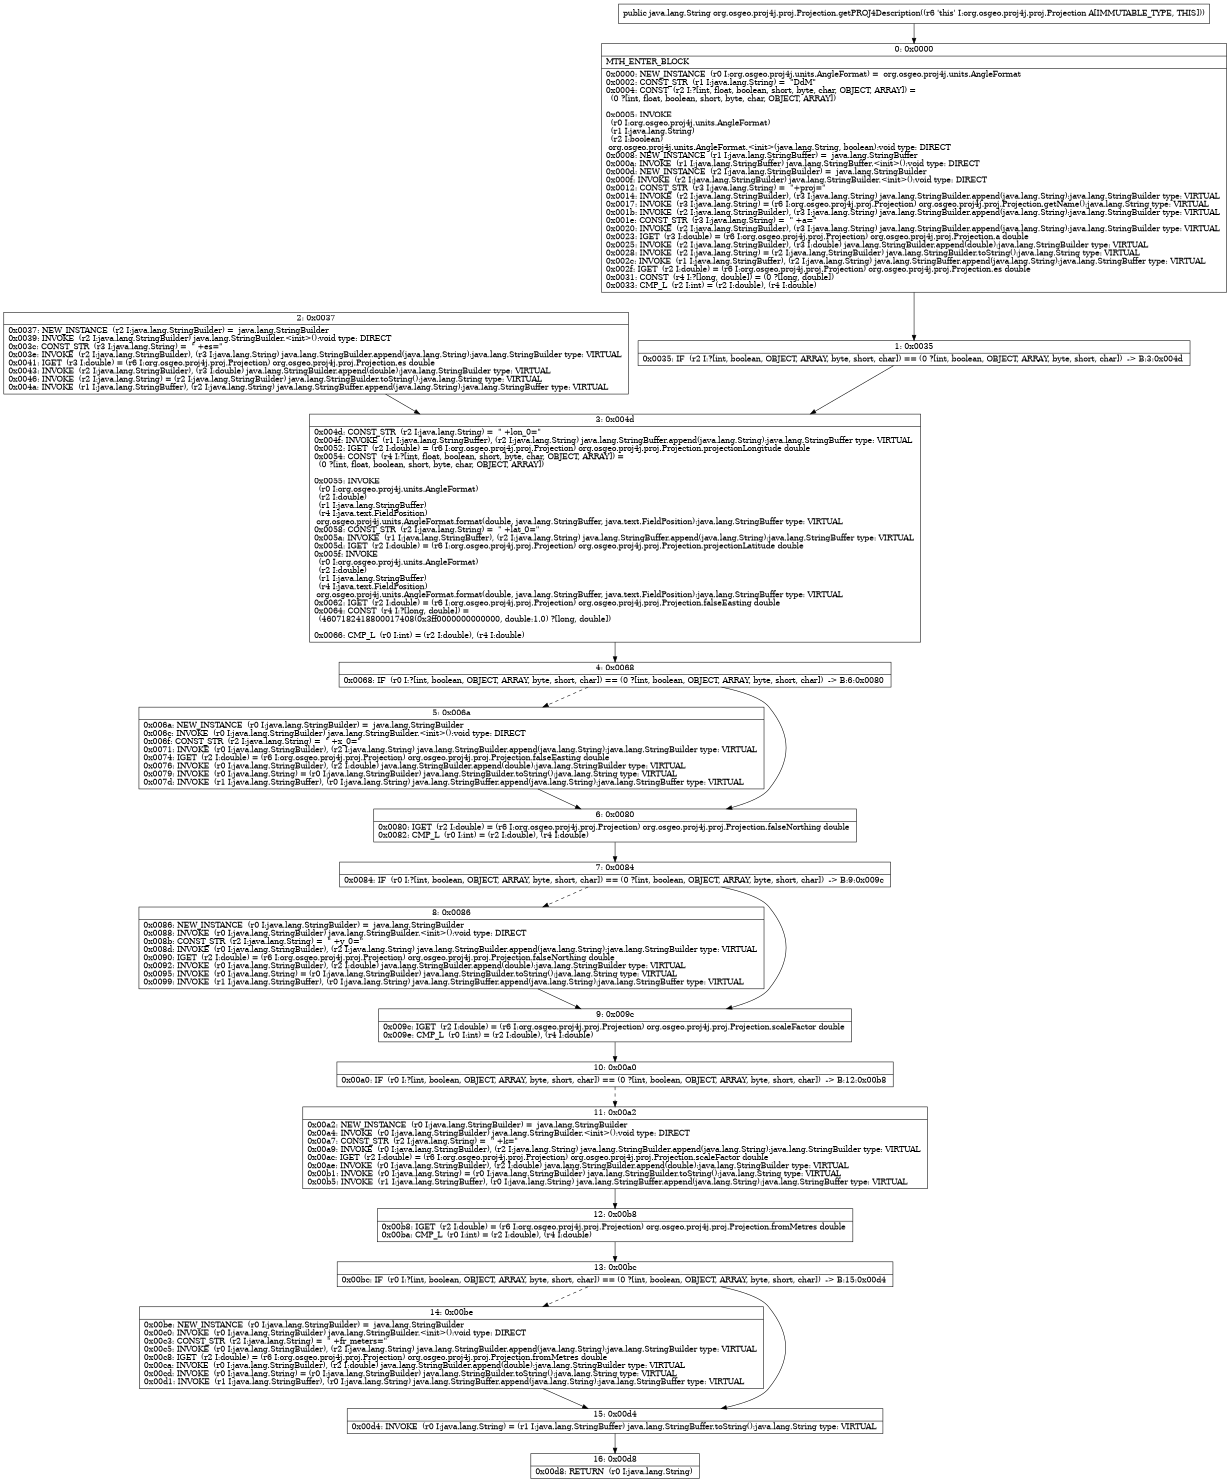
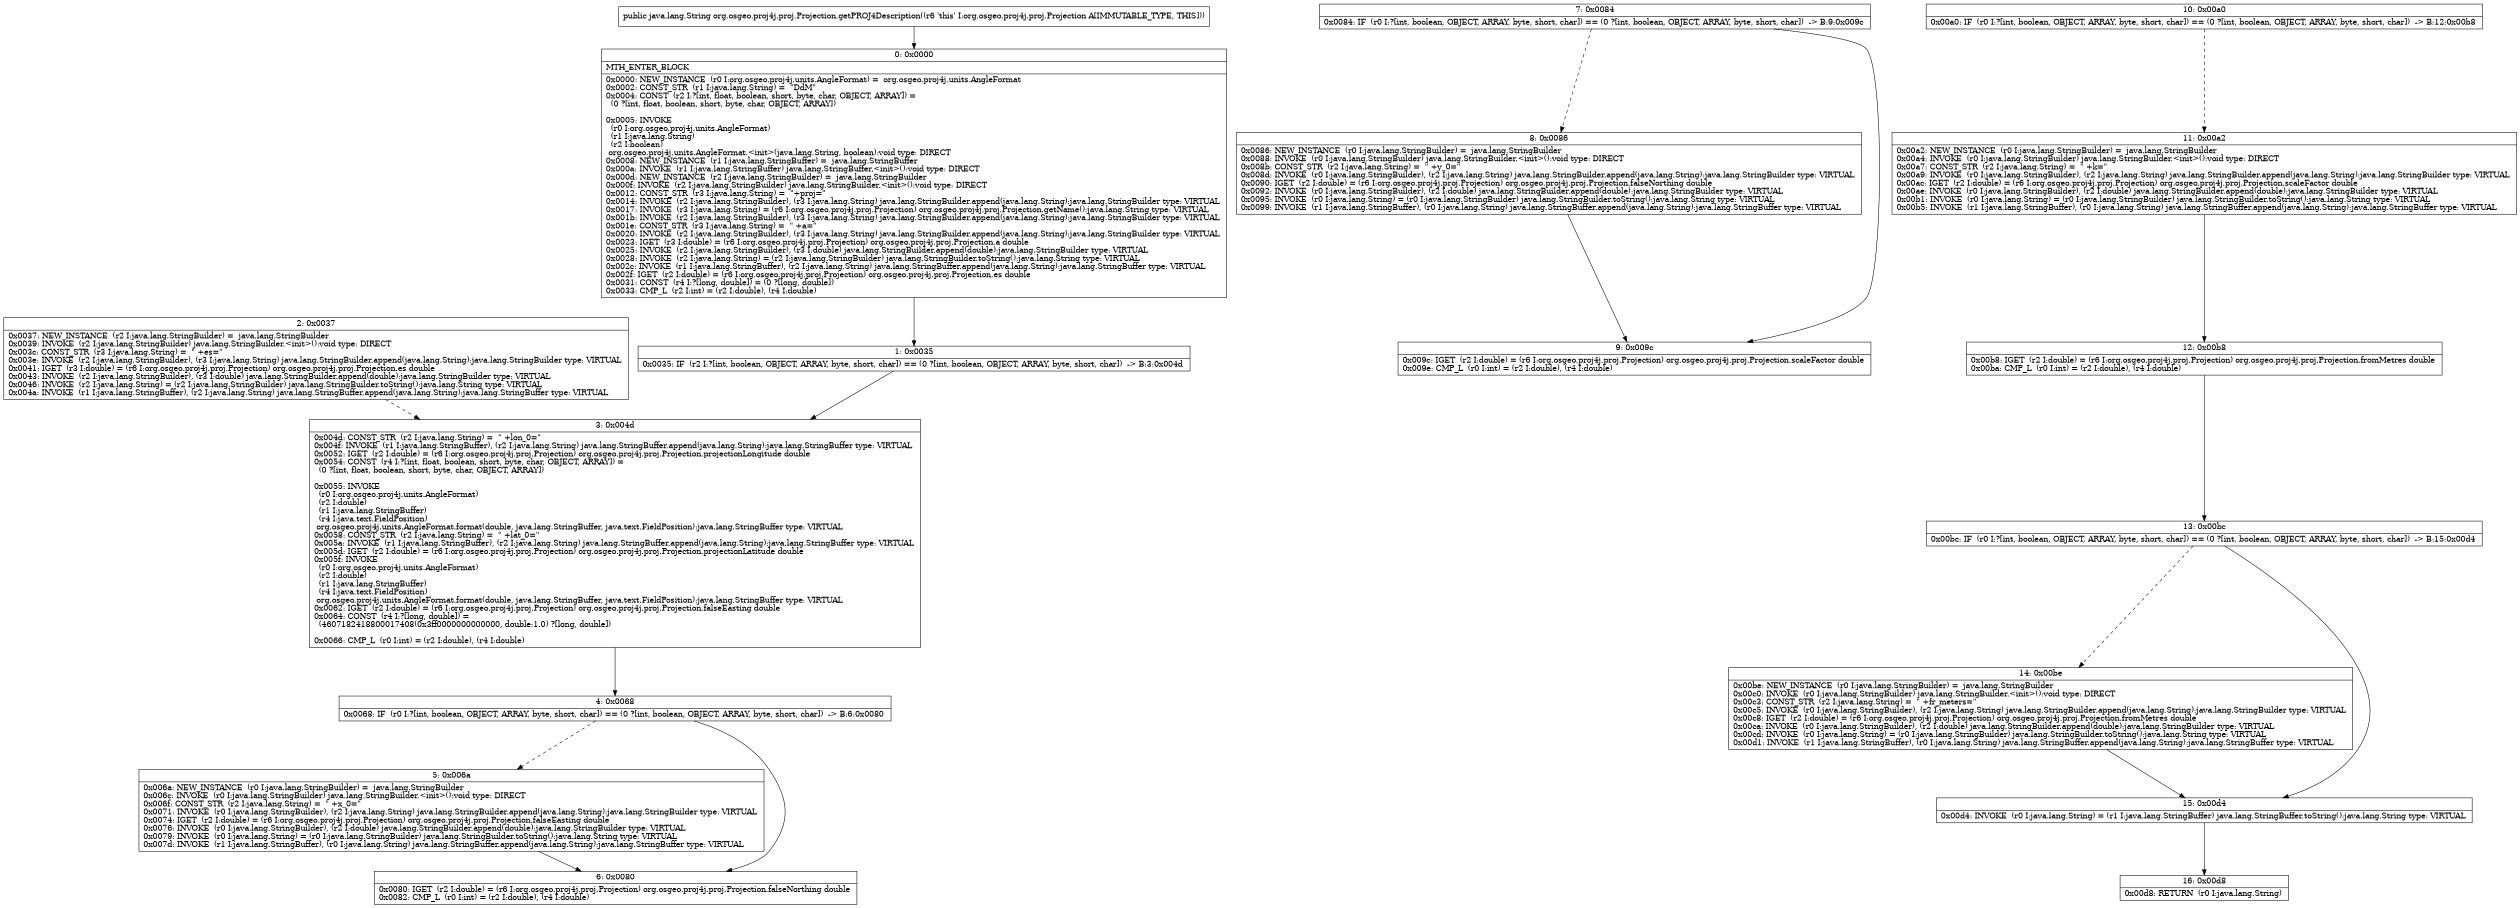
  digraph {
    node [shape=record]
    n1 [label="{0\:\ 0x0000|MTH_ENTER_BLOCK\l|0x0000: NEW_INSTANCE  (r0 I:org.osgeo.proj4j.units.AngleFormat) =  org.osgeo.proj4j.units.AngleFormat \l0x0002: CONST_STR  (r1 I:java.lang.String) =  \"DdM\" \l0x0004: CONST  (r2 I:?[int, float, boolean, short, byte, char, OBJECT, ARRAY]) = \l  (0 ?[int, float, boolean, short, byte, char, OBJECT, ARRAY])\l \l0x0005: INVOKE  \l  (r0 I:org.osgeo.proj4j.units.AngleFormat)\l  (r1 I:java.lang.String)\l  (r2 I:boolean)\l org.osgeo.proj4j.units.AngleFormat.\<init\>(java.lang.String, boolean):void type: DIRECT \l0x0008: NEW_INSTANCE  (r1 I:java.lang.StringBuffer) =  java.lang.StringBuffer \l0x000a: INVOKE  (r1 I:java.lang.StringBuffer) java.lang.StringBuffer.\<init\>():void type: DIRECT \l0x000d: NEW_INSTANCE  (r2 I:java.lang.StringBuilder) =  java.lang.StringBuilder \l0x000f: INVOKE  (r2 I:java.lang.StringBuilder) java.lang.StringBuilder.\<init\>():void type: DIRECT \l0x0012: CONST_STR  (r3 I:java.lang.String) =  \"+proj=\" \l0x0014: INVOKE  (r2 I:java.lang.StringBuilder), (r3 I:java.lang.String) java.lang.StringBuilder.append(java.lang.String):java.lang.StringBuilder type: VIRTUAL \l0x0017: INVOKE  (r3 I:java.lang.String) = (r6 I:org.osgeo.proj4j.proj.Projection) org.osgeo.proj4j.proj.Projection.getName():java.lang.String type: VIRTUAL \l0x001b: INVOKE  (r2 I:java.lang.StringBuilder), (r3 I:java.lang.String) java.lang.StringBuilder.append(java.lang.String):java.lang.StringBuilder type: VIRTUAL \l0x001e: CONST_STR  (r3 I:java.lang.String) =  \" +a=\" \l0x0020: INVOKE  (r2 I:java.lang.StringBuilder), (r3 I:java.lang.String) java.lang.StringBuilder.append(java.lang.String):java.lang.StringBuilder type: VIRTUAL \l0x0023: IGET  (r3 I:double) = (r6 I:org.osgeo.proj4j.proj.Projection) org.osgeo.proj4j.proj.Projection.a double \l0x0025: INVOKE  (r2 I:java.lang.StringBuilder), (r3 I:double) java.lang.StringBuilder.append(double):java.lang.StringBuilder type: VIRTUAL \l0x0028: INVOKE  (r2 I:java.lang.String) = (r2 I:java.lang.StringBuilder) java.lang.StringBuilder.toString():java.lang.String type: VIRTUAL \l0x002c: INVOKE  (r1 I:java.lang.StringBuffer), (r2 I:java.lang.String) java.lang.StringBuffer.append(java.lang.String):java.lang.StringBuffer type: VIRTUAL \l0x002f: IGET  (r2 I:double) = (r6 I:org.osgeo.proj4j.proj.Projection) org.osgeo.proj4j.proj.Projection.es double \l0x0031: CONST  (r4 I:?[long, double]) = (0 ?[long, double]) \l0x0033: CMP_L  (r2 I:int) = (r2 I:double), (r4 I:double) \l}"]
    n2 [label="{1\:\ 0x0035|0x0035: IF  (r2 I:?[int, boolean, OBJECT, ARRAY, byte, short, char]) == (0 ?[int, boolean, OBJECT, ARRAY, byte, short, char])  \-\> B:3:0x004d \l}"]
    n3 [label="{3\:\ 0x004d|0x004d: CONST_STR  (r2 I:java.lang.String) =  \" +lon_0=\" \l0x004f: INVOKE  (r1 I:java.lang.StringBuffer), (r2 I:java.lang.String) java.lang.StringBuffer.append(java.lang.String):java.lang.StringBuffer type: VIRTUAL \l0x0052: IGET  (r2 I:double) = (r6 I:org.osgeo.proj4j.proj.Projection) org.osgeo.proj4j.proj.Projection.projectionLongitude double \l0x0054: CONST  (r4 I:?[int, float, boolean, short, byte, char, OBJECT, ARRAY]) = \l  (0 ?[int, float, boolean, short, byte, char, OBJECT, ARRAY])\l \l0x0055: INVOKE  \l  (r0 I:org.osgeo.proj4j.units.AngleFormat)\l  (r2 I:double)\l  (r1 I:java.lang.StringBuffer)\l  (r4 I:java.text.FieldPosition)\l org.osgeo.proj4j.units.AngleFormat.format(double, java.lang.StringBuffer, java.text.FieldPosition):java.lang.StringBuffer type: VIRTUAL \l0x0058: CONST_STR  (r2 I:java.lang.String) =  \" +lat_0=\" \l0x005a: INVOKE  (r1 I:java.lang.StringBuffer), (r2 I:java.lang.String) java.lang.StringBuffer.append(java.lang.String):java.lang.StringBuffer type: VIRTUAL \l0x005d: IGET  (r2 I:double) = (r6 I:org.osgeo.proj4j.proj.Projection) org.osgeo.proj4j.proj.Projection.projectionLatitude double \l0x005f: INVOKE  \l  (r0 I:org.osgeo.proj4j.units.AngleFormat)\l  (r2 I:double)\l  (r1 I:java.lang.StringBuffer)\l  (r4 I:java.text.FieldPosition)\l org.osgeo.proj4j.units.AngleFormat.format(double, java.lang.StringBuffer, java.text.FieldPosition):java.lang.StringBuffer type: VIRTUAL \l0x0062: IGET  (r2 I:double) = (r6 I:org.osgeo.proj4j.proj.Projection) org.osgeo.proj4j.proj.Projection.falseEasting double \l0x0064: CONST  (r4 I:?[long, double]) = \l  (4607182418800017408(0x3ff0000000000000, double:1.0) ?[long, double])\l \l0x0066: CMP_L  (r0 I:int) = (r2 I:double), (r4 I:double) \l}"]
    n4 [label="{2\:\ 0x0037|0x0037: NEW_INSTANCE  (r2 I:java.lang.StringBuilder) =  java.lang.StringBuilder \l0x0039: INVOKE  (r2 I:java.lang.StringBuilder) java.lang.StringBuilder.\<init\>():void type: DIRECT \l0x003c: CONST_STR  (r3 I:java.lang.String) =  \" +es=\" \l0x003e: INVOKE  (r2 I:java.lang.StringBuilder), (r3 I:java.lang.String) java.lang.StringBuilder.append(java.lang.String):java.lang.StringBuilder type: VIRTUAL \l0x0041: IGET  (r3 I:double) = (r6 I:org.osgeo.proj4j.proj.Projection) org.osgeo.proj4j.proj.Projection.es double \l0x0043: INVOKE  (r2 I:java.lang.StringBuilder), (r3 I:double) java.lang.StringBuilder.append(double):java.lang.StringBuilder type: VIRTUAL \l0x0046: INVOKE  (r2 I:java.lang.String) = (r2 I:java.lang.StringBuilder) java.lang.StringBuilder.toString():java.lang.String type: VIRTUAL \l0x004a: INVOKE  (r1 I:java.lang.StringBuffer), (r2 I:java.lang.String) java.lang.StringBuffer.append(java.lang.String):java.lang.StringBuffer type: VIRTUAL \l}"]
    n5 [label="{4\:\ 0x0068|0x0068: IF  (r0 I:?[int, boolean, OBJECT, ARRAY, byte, short, char]) == (0 ?[int, boolean, OBJECT, ARRAY, byte, short, char])  \-\> B:6:0x0080 \l}"]
    n6 [label="{5\:\ 0x006a|0x006a: NEW_INSTANCE  (r0 I:java.lang.StringBuilder) =  java.lang.StringBuilder \l0x006c: INVOKE  (r0 I:java.lang.StringBuilder) java.lang.StringBuilder.\<init\>():void type: DIRECT \l0x006f: CONST_STR  (r2 I:java.lang.String) =  \" +x_0=\" \l0x0071: INVOKE  (r0 I:java.lang.StringBuilder), (r2 I:java.lang.String) java.lang.StringBuilder.append(java.lang.String):java.lang.StringBuilder type: VIRTUAL \l0x0074: IGET  (r2 I:double) = (r6 I:org.osgeo.proj4j.proj.Projection) org.osgeo.proj4j.proj.Projection.falseEasting double \l0x0076: INVOKE  (r0 I:java.lang.StringBuilder), (r2 I:double) java.lang.StringBuilder.append(double):java.lang.StringBuilder type: VIRTUAL \l0x0079: INVOKE  (r0 I:java.lang.String) = (r0 I:java.lang.StringBuilder) java.lang.StringBuilder.toString():java.lang.String type: VIRTUAL \l0x007d: INVOKE  (r1 I:java.lang.StringBuffer), (r0 I:java.lang.String) java.lang.StringBuffer.append(java.lang.String):java.lang.StringBuffer type: VIRTUAL \l}"]
    n7 [label="{6\:\ 0x0080|0x0080: IGET  (r2 I:double) = (r6 I:org.osgeo.proj4j.proj.Projection) org.osgeo.proj4j.proj.Projection.falseNorthing double \l0x0082: CMP_L  (r0 I:int) = (r2 I:double), (r4 I:double) \l}"]
    n8 [label="{7\:\ 0x0084|0x0084: IF  (r0 I:?[int, boolean, OBJECT, ARRAY, byte, short, char]) == (0 ?[int, boolean, OBJECT, ARRAY, byte, short, char])  \-\> B:9:0x009c \l}"]
    n9 [label="{8\:\ 0x0086|0x0086: NEW_INSTANCE  (r0 I:java.lang.StringBuilder) =  java.lang.StringBuilder \l0x0088: INVOKE  (r0 I:java.lang.StringBuilder) java.lang.StringBuilder.\<init\>():void type: DIRECT \l0x008b: CONST_STR  (r2 I:java.lang.String) =  \" +y_0=\" \l0x008d: INVOKE  (r0 I:java.lang.StringBuilder), (r2 I:java.lang.String) java.lang.StringBuilder.append(java.lang.String):java.lang.StringBuilder type: VIRTUAL \l0x0090: IGET  (r2 I:double) = (r6 I:org.osgeo.proj4j.proj.Projection) org.osgeo.proj4j.proj.Projection.falseNorthing double \l0x0092: INVOKE  (r0 I:java.lang.StringBuilder), (r2 I:double) java.lang.StringBuilder.append(double):java.lang.StringBuilder type: VIRTUAL \l0x0095: INVOKE  (r0 I:java.lang.String) = (r0 I:java.lang.StringBuilder) java.lang.StringBuilder.toString():java.lang.String type: VIRTUAL \l0x0099: INVOKE  (r1 I:java.lang.StringBuffer), (r0 I:java.lang.String) java.lang.StringBuffer.append(java.lang.String):java.lang.StringBuffer type: VIRTUAL \l}"]
    n10 [label="{9\:\ 0x009c|0x009c: IGET  (r2 I:double) = (r6 I:org.osgeo.proj4j.proj.Projection) org.osgeo.proj4j.proj.Projection.scaleFactor double \l0x009e: CMP_L  (r0 I:int) = (r2 I:double), (r4 I:double) \l}"]
    n11 [label="{10\:\ 0x00a0|0x00a0: IF  (r0 I:?[int, boolean, OBJECT, ARRAY, byte, short, char]) == (0 ?[int, boolean, OBJECT, ARRAY, byte, short, char])  \-\> B:12:0x00b8 \l}"]
    n12 [label="{11\:\ 0x00a2|0x00a2: NEW_INSTANCE  (r0 I:java.lang.StringBuilder) =  java.lang.StringBuilder \l0x00a4: INVOKE  (r0 I:java.lang.StringBuilder) java.lang.StringBuilder.\<init\>():void type: DIRECT \l0x00a7: CONST_STR  (r2 I:java.lang.String) =  \" +k=\" \l0x00a9: INVOKE  (r0 I:java.lang.StringBuilder), (r2 I:java.lang.String) java.lang.StringBuilder.append(java.lang.String):java.lang.StringBuilder type: VIRTUAL \l0x00ac: IGET  (r2 I:double) = (r6 I:org.osgeo.proj4j.proj.Projection) org.osgeo.proj4j.proj.Projection.scaleFactor double \l0x00ae: INVOKE  (r0 I:java.lang.StringBuilder), (r2 I:double) java.lang.StringBuilder.append(double):java.lang.StringBuilder type: VIRTUAL \l0x00b1: INVOKE  (r0 I:java.lang.String) = (r0 I:java.lang.StringBuilder) java.lang.StringBuilder.toString():java.lang.String type: VIRTUAL \l0x00b5: INVOKE  (r1 I:java.lang.StringBuffer), (r0 I:java.lang.String) java.lang.StringBuffer.append(java.lang.String):java.lang.StringBuffer type: VIRTUAL \l}"]
    n13 [label="{12\:\ 0x00b8|0x00b8: IGET  (r2 I:double) = (r6 I:org.osgeo.proj4j.proj.Projection) org.osgeo.proj4j.proj.Projection.fromMetres double \l0x00ba: CMP_L  (r0 I:int) = (r2 I:double), (r4 I:double) \l}"]
    n14 [label="{13\:\ 0x00bc|0x00bc: IF  (r0 I:?[int, boolean, OBJECT, ARRAY, byte, short, char]) == (0 ?[int, boolean, OBJECT, ARRAY, byte, short, char])  \-\> B:15:0x00d4 \l}"]
    n15 [label="{14\:\ 0x00be|0x00be: NEW_INSTANCE  (r0 I:java.lang.StringBuilder) =  java.lang.StringBuilder \l0x00c0: INVOKE  (r0 I:java.lang.StringBuilder) java.lang.StringBuilder.\<init\>():void type: DIRECT \l0x00c3: CONST_STR  (r2 I:java.lang.String) =  \" +fr_meters=\" \l0x00c5: INVOKE  (r0 I:java.lang.StringBuilder), (r2 I:java.lang.String) java.lang.StringBuilder.append(java.lang.String):java.lang.StringBuilder type: VIRTUAL \l0x00c8: IGET  (r2 I:double) = (r6 I:org.osgeo.proj4j.proj.Projection) org.osgeo.proj4j.proj.Projection.fromMetres double \l0x00ca: INVOKE  (r0 I:java.lang.StringBuilder), (r2 I:double) java.lang.StringBuilder.append(double):java.lang.StringBuilder type: VIRTUAL \l0x00cd: INVOKE  (r0 I:java.lang.String) = (r0 I:java.lang.StringBuilder) java.lang.StringBuilder.toString():java.lang.String type: VIRTUAL \l0x00d1: INVOKE  (r1 I:java.lang.StringBuffer), (r0 I:java.lang.String) java.lang.StringBuffer.append(java.lang.String):java.lang.StringBuffer type: VIRTUAL \l}"]
    n16 [label="{15\:\ 0x00d4|0x00d4: INVOKE  (r0 I:java.lang.String) = (r1 I:java.lang.StringBuffer) java.lang.StringBuffer.toString():java.lang.String type: VIRTUAL \l}"]
    n17 [label="{16\:\ 0x00d8|0x00d8: RETURN  (r0 I:java.lang.String) \l}"]
    n18 [label="{public java.lang.String org.osgeo.proj4j.proj.Projection.getPROJ4Description((r6 'this' I:org.osgeo.proj4j.proj.Projection A[IMMUTABLE_TYPE, THIS])) }"]
    n1 -> n2
    n2 -> n3
    n3 -> n5
-   n4 -> n3
+   n4 -> n3 [style=dashed]
    n5 -> n6 [style=dashed]
    n5 -> n7
    n6 -> n7
-   n7 -> n8
    n8 -> n9 [style=dashed]
    n8 -> n10
    n9 -> n10
-   n10 -> n11
    n11 -> n12 [style=dashed]
    n12 -> n13
    n13 -> n14
    n14 -> n15 [style=dashed]
    n14 -> n16
    n15 -> n16
    n16 -> n17
    n18 -> n1
  }
